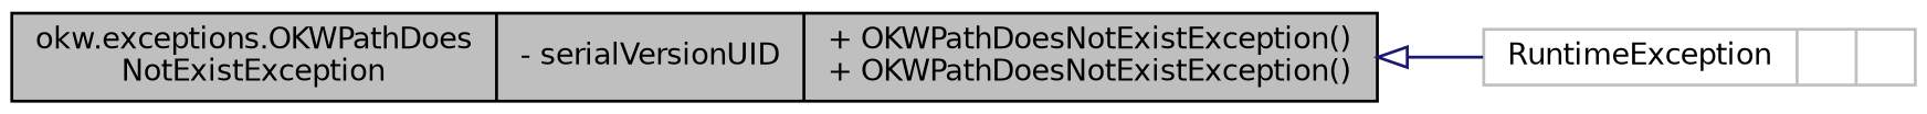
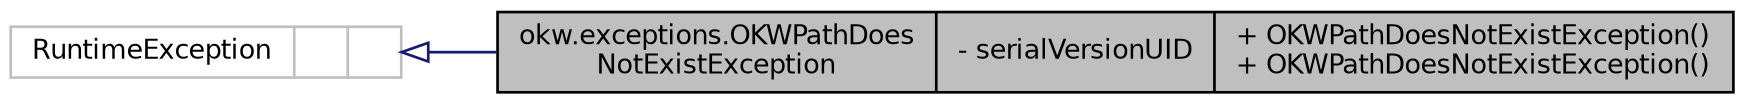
  digraph {
    rankdir=LR
    node [fontname=Helvetica fontsize=10 shape=record style=filled]
    n1 [color=black fillcolor=grey75 fontcolor=black height=0.2 label="{okw.exceptions.OKWPathDoes\lNotExistException\n|- serialVersionUID\l|+ OKWPathDoesNotExistException()\l+ OKWPathDoesNotExistException()\l}" width=0.4]
    n2 [color=grey75 fillcolor=white height=0.2 label="{RuntimeException\n||}" width=0.4]
-   n1 -> n2 [arrowtail=onormal color=midnightblue dir=back fontname=Helvetica fontsize=10 labelfontname=Helvetica labelfontsize=10 style=solid]
+   n2 -> n1 [arrowtail=onormal color=midnightblue dir=back fontname=Helvetica fontsize=10 labelfontname=Helvetica labelfontsize=10 style=solid]
  }
